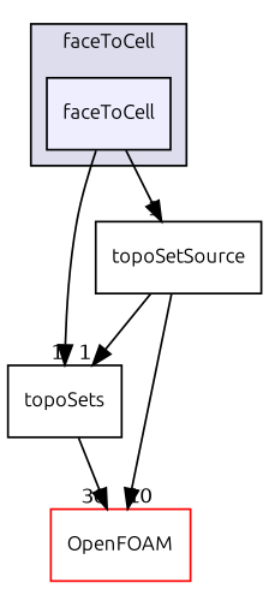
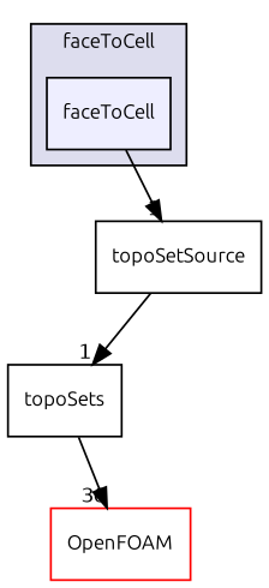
  digraph {
    compound=true
    fontname=Ubuntu
    node [fontname=Ubuntu fontsize=10 shape=box]
    edge [fontname=Ubuntu headlabel=1 labeldistance=1.5 labelfontname=Helvetica labelfontsize=10]
    n1 [fillcolor="#eeeeff" label=faceToCell pencolor=black style=filled]
    n2 [label=topoSets]
    n3 [label=topoSetSource]
    n4 [color=red label=OpenFOAM]
    subgraph cluster_1 {
      bgcolor="#ddddee"
      fontsize=10
      label=faceToCell
      pencolor=black
      n1
    }
-   n1 -> n2
    n1 -> n3
    n2 -> n4 [headlabel=36]
    n3 -> n2
-   n3 -> n4 [headlabel=10]
  }
